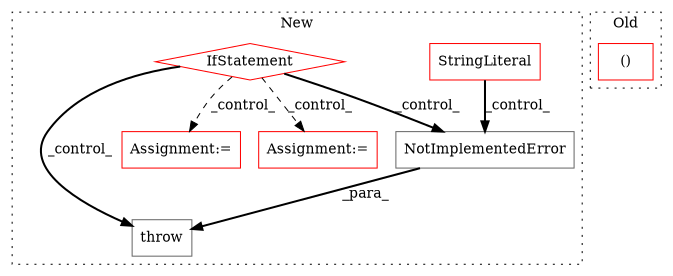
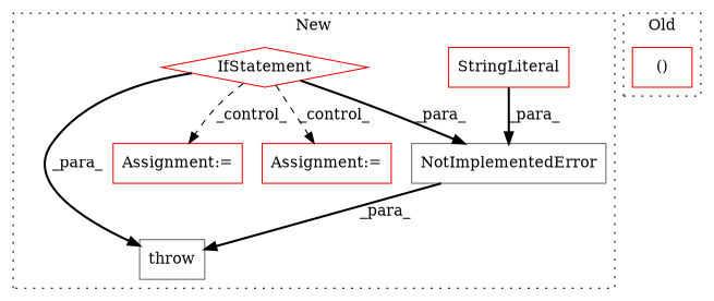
  digraph {
    node [a=7 color=red l=6 shape=box]
    edge [style=bold]
    n1 [a=32 color=gray40 l="20,1" label=NotImplementedError s="1444,1569"]
    n2 [a=53 color=gray40 label=throw s=1438]
    n3 [a=45 l=105 label=StringLiteral s=1464]
    n4 [a=25 l="4,2" label=IfStatement s="1400,1428" shape=diamond]
    n5 [l=1 label="Assignment:=" s=1830]
    n6 [label="Assignment:=" s=1620]
    n7 [a=106 l=26 label="()" s=1626]
    subgraph cluster_1 {
      label=New
      style=dotted
      n1
      n2
      n3
      n4
      n5
      n6
    }
    subgraph cluster_2 {
      label=Old
      style=dotted
      n7
    }
    n1 -> n2 [label=_para_]
-   n3 -> n1 [label=_control_]
-   n4 -> n1 [label=_control_]
-   n4 -> n2 [label=_control_]
+   n3 -> n1 [label=_para_]
+   n4 -> n1 [label=_para_]
+   n4 -> n2 [label=_para_]
    n4 -> n5 [label=_control_ style=dashed]
    n4 -> n6 [label=_control_ style=dashed]
  }
